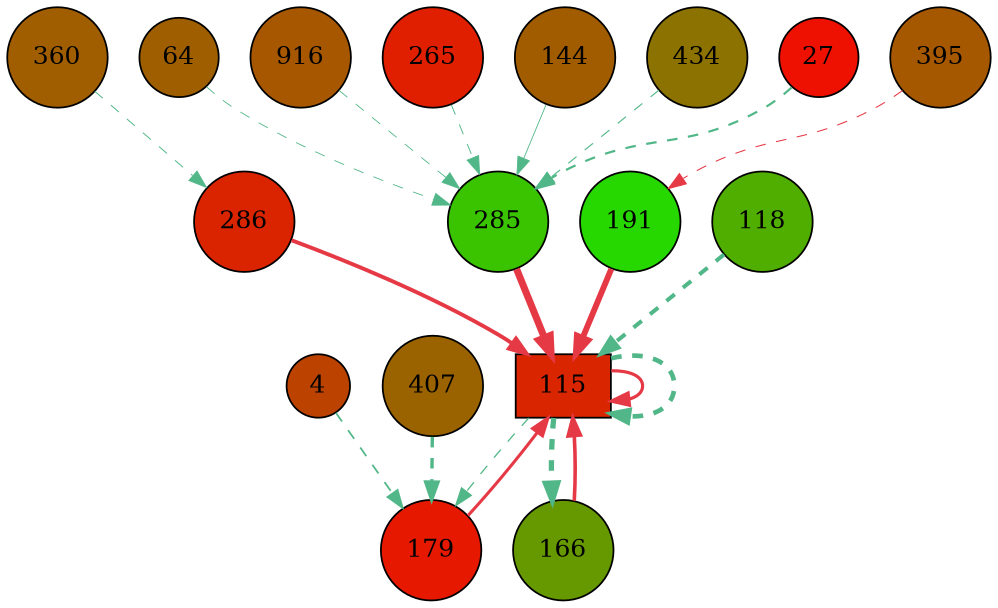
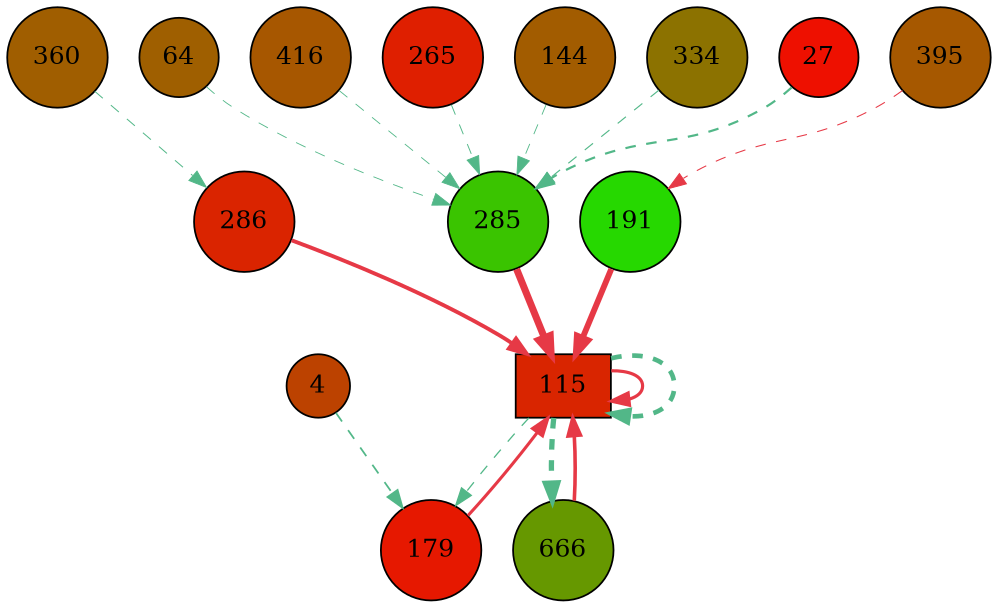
  digraph {
    rankdir=TB
    node [shape=circle style=filled]
    edge [color="#52b788" penwidth=0.50 style=dashed]
    n1 [fillcolor="#9f5f00" label=64]
    n2 [fillcolor="#3ac400" label=285]
    n3 [fillcolor="#d92500" label=115 shape=box]
-   n4 [fillcolor="#a75700" label=916]
+   n4 [fillcolor="#a75700" label=416]
    n5 [fillcolor="#bc4200" label=4]
    n6 [fillcolor="#e61800" label=179]
-   n7 [fillcolor="#669800" label=166]
+   n7 [fillcolor="#669800" label=666]
    n8 [fillcolor="#df1f00" label=265]
    n9 [fillcolor="#a05e00" label=360]
    n10 [fillcolor="#da2400" label=286]
    n11 [fillcolor="#a65800" label=395]
    n12 [fillcolor="#26d800" label=191]
    n13 [fillcolor="#a25c00" label=144]
-   n14 [fillcolor="#8c7200" label=434]
-   n15 [fillcolor="#50ae00" label=118]
-   n16 [fillcolor="#9b6300" label=407]
+   n14 [fillcolor="#8c7200" label=334]
    n17 [fillcolor="#ee1000" label=27]
    n1 -> n2
    n2 -> n3 [color="#e63946" penwidth=4.00 style=""]
    n3 -> n3 [color="#e63946" penwidth=1.81 style=""]
    n3 -> n3 [penwidth=2.66]
    n3 -> n6 [penwidth=0.74]
    n3 -> n7 [penwidth=3.00]
    n4 -> n2
    n5 -> n6 [penwidth=1.00]
    n6 -> n3 [color="#e63946" penwidth=1.75 style=""]
    n7 -> n3 [color="#e63946" penwidth=2.04 style=""]
    n8 -> n2 [penwidth=0.54]
    n9 -> n10 [penwidth=0.57]
    n10 -> n3 [color="#e63946" penwidth=2.22 style=""]
    n11 -> n12 [color="#e63946" penwidth=0.60]
    n12 -> n3 [color="#e63946" penwidth=3.34 style=""]
-   n13 -> n2 [style=solid]
+   n13 -> n2
    n14 -> n2 [penwidth=0.65]
-   n15 -> n3 [penwidth=2.31]
-   n16 -> n6 [penwidth=1.93]
    n17 -> n2 [penwidth=1.25]
  }
